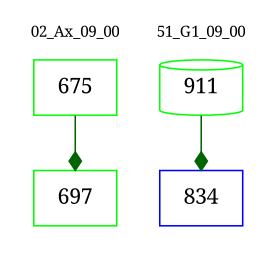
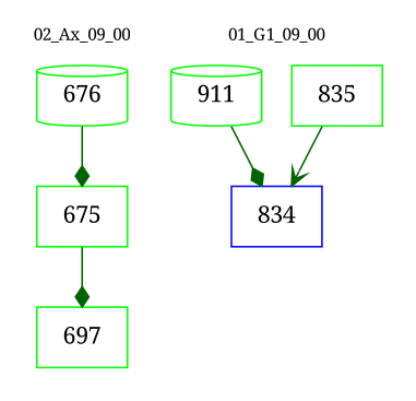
  digraph {
    fontname="Noto Serif"
    node [color=green fontname="Noto Serif" shape=box]
    edge [arrowhead=diamond color=darkgreen fontname="Noto Serif"]
+   n1 [label=676 shape=cylinder]
    n2 [label=675]
    n3 [label=697]
+   n4 [label=835]
    n5 [color=blue label=834]
    n6 [label=911 shape=cylinder]
    subgraph cluster_1 {
      color=white
      fontsize=10
      label="02_Ax_09_00"
+     n1
      n2
      n3
    }
    subgraph cluster_2 {
      color=white
      fontsize=10
-     label="51_G1_09_00"
+     label="01_G1_09_00"
+     n4
      n5
      n6
    }
+   n1 -> n2
    n2 -> n3
+   n4 -> n5 [arrowhead=vee]
    n6 -> n5
  }
